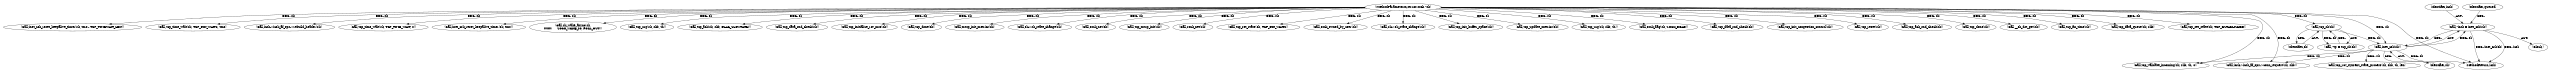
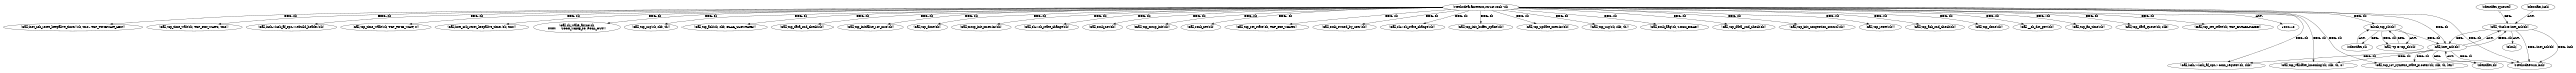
  digraph {
    n1 [label="(Call,*icsk = inet_csk(sk))"]
    n2 [label="(Call,inet_csk(sk))"]
    n3 [label="(MethodReturn,icsk)"]
    n4 [label="(Block,)"]
    n5 [label="(Call,tcp_rcv_synsent_state_process(sk, skb, th, len))"]
    n6 [label="(Identifier,sk)"]
    n7 [label="(Call,tcp_validate_incoming(sk, skb, th, 0))"]
    n8 [label="(Call,icsk->icsk_af_ops->conn_request(sk, skb))"]
-   n9 [label="(Call,tcp_sk(sk))"]
+   n9 [label="(Block,tcp_sk(sk))"]
    n10 [label="(Identifier,sk)"]
    n11 [label="(Call,*tp = tcp_sk(sk))"]
    n12 [label="(MethodParameterIn,struct sock *sk)"]
    n13 [label="(Call,inet_csk_reset_keepalive_timer(sk, tmo - TCP_TIMEWAIT_LEN))"]
    n14 [label="(Call,tcp_time_wait(sk, TCP_FIN_WAIT2, tmo))"]
    n15 [label="(Call,icsk->icsk_af_ops->rebuild_header(sk))"]
    n16 [label="(Call,tcp_time_wait(sk, TCP_TIME_WAIT, 0))"]
    n17 [label="(Call,inet_csk_reset_keepalive_timer(sk, tmo))"]
    n18 [label="(Call,sk_wake_async(sk,\n\t\t\t\t\t\t      SOCK_WAKE_IO, POLL_OUT))"]
    n19 [label="(Call,tcp_urg(sk, skb, th))"]
    n20 [label="(Call,tcp_ack(sk, skb, FLAG_SLOWPATH))"]
    n21 [label="(Call,tcp_data_snd_check(sk))"]
    n22 [label="(Call,tcp_initialize_rcv_mss(sk))"]
    n23 [label="(Call,tcp_done(sk))"]
    n24 [label="(Call,mtup_init_metrics(sk))"]
    n25 [label="(Call,sk->sk_state_change(sk))"]
    n26 [label="(Call,sock_net(sk))"]
    n27 [label="(Call,tcp_mtup_init(sk))"]
    n28 [label="(Call,sock_net(sk))"]
    n29 [label="(Call,tcp_set_state(sk, TCP_FIN_WAIT2))"]
    n30 [label="(Call,sock_owned_by_user(sk))"]
    n31 [label="(Call,sk->sk_state_change(sk))"]
    n32 [label="(Call,tcp_init_buffer_space(sk))"]
    n33 [label="(Call,tcp_update_metrics(sk))"]
    n34 [label="(Call,tcp_urg(sk, skb, th))"]
    n35 [label="(Call,sock_flag(sk, SOCK_DEAD))"]
    n36 [label="(Call,tcp_data_snd_check(sk))"]
    n37 [label="(Call,tcp_init_congestion_control(sk))"]
    n38 [label="(Call,tcp_reset(sk))"]
    n39 [label="(Call,tcp_ack_snd_check(sk))"]
    n40 [label="(Call,tcp_done(sk))"]
    n41 [label="(Call,__sk_dst_get(sk))"]
    n42 [label="(Call,tcp_fin_time(sk))"]
    n43 [label="(Call,tcp_data_queue(sk, skb))"]
    n44 [label="(Call,tcp_set_state(sk, TCP_ESTABLISHED))"]
+   1000113
    n46 [label="(Identifier,queued)"]
    n47 [label="(Identifier,icsk)"]
    n1 -> n2 [label="CFG: "]
    n1 -> n3 [label="DDG: icsk"]
    n1 -> n3 [label="DDG: inet_csk(sk)"]
    n1 -> n4 [label="AST: "]
    n2 -> n1 [label="AST: "]
    n2 -> n1 [label="DDG: sk"]
    n2 -> n3 [label="DDG: sk"]
    n2 -> n5 [label="DDG: sk"]
    n2 -> n6 [label="CFG: "]
    n2 -> n7 [label="DDG: sk"]
    n2 -> n8 [label="DDG: sk"]
    n6 -> n2 [label="AST: "]
    n9 -> n2 [label="DDG: sk"]
    n9 -> n10 [label="CFG: "]
    n9 -> n11 [label="AST: "]
    n9 -> n11 [label="DDG: sk"]
    n10 -> n9 [label="AST: "]
    n11 -> n9 [label="CFG: "]
    n12 -> n2 [label="DDG: sk"]
    n12 -> n3 [label="DDG: sk"]
+   n12 -> n5 [label="DDG: sk"]
    n12 -> n7 [label="DDG: sk"]
    n12 -> n8 [label="DDG: sk"]
    n12 -> n9 [label="DDG: sk"]
    n12 -> n13 [label="DDG: sk"]
    n12 -> n14 [label="DDG: sk"]
    n12 -> n15 [label="DDG: sk"]
    n12 -> n16 [label="DDG: sk"]
    n12 -> n17 [label="DDG: sk"]
    n12 -> n18 [label="DDG: sk"]
    n12 -> n19 [label="DDG: sk"]
    n12 -> n20 [label="DDG: sk"]
    n12 -> n21 [label="DDG: sk"]
    n12 -> n22 [label="DDG: sk"]
    n12 -> n23 [label="DDG: sk"]
    n12 -> n24 [label="DDG: sk"]
    n12 -> n25 [label="DDG: sk"]
    n12 -> n26 [label="DDG: sk"]
    n12 -> n27 [label="DDG: sk"]
    n12 -> n28 [label="DDG: sk"]
    n12 -> n29 [label="DDG: sk"]
    n12 -> n30 [label="DDG: sk"]
    n12 -> n31 [label="DDG: sk"]
    n12 -> n32 [label="DDG: sk"]
    n12 -> n33 [label="DDG: sk"]
    n12 -> n34 [label="DDG: sk"]
    n12 -> n35 [label="DDG: sk"]
    n12 -> n36 [label="DDG: sk"]
    n12 -> n37 [label="DDG: sk"]
    n12 -> n38 [label="DDG: sk"]
    n12 -> n39 [label="DDG: sk"]
    n12 -> n40 [label="DDG: sk"]
    n12 -> n41 [label="DDG: sk"]
    n12 -> n42 [label="DDG: sk"]
    n12 -> n43 [label="DDG: sk"]
    n12 -> n44 [label="DDG: sk"]
+   n12 -> 1000113 [label="AST: "]
    n46 -> n1 [label="CFG: "]
    n47 -> n1 [label="AST: "]
  }
